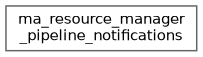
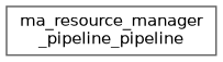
  digraph {
    rankdir=LR
-   n1 [color=grey40 fillcolor=white fontname=Helvetica fontsize=10 height=0.2 label="ma_resource_manager\l_pipeline_notifications" shape=box style=filled width=0.4]
+   n1 [color=grey40 fillcolor=white fontname=Helvetica fontsize=10 height=0.2 label="ma_resource_manager\l_pipeline_pipeline" shape=box style=filled width=0.4]
  }
